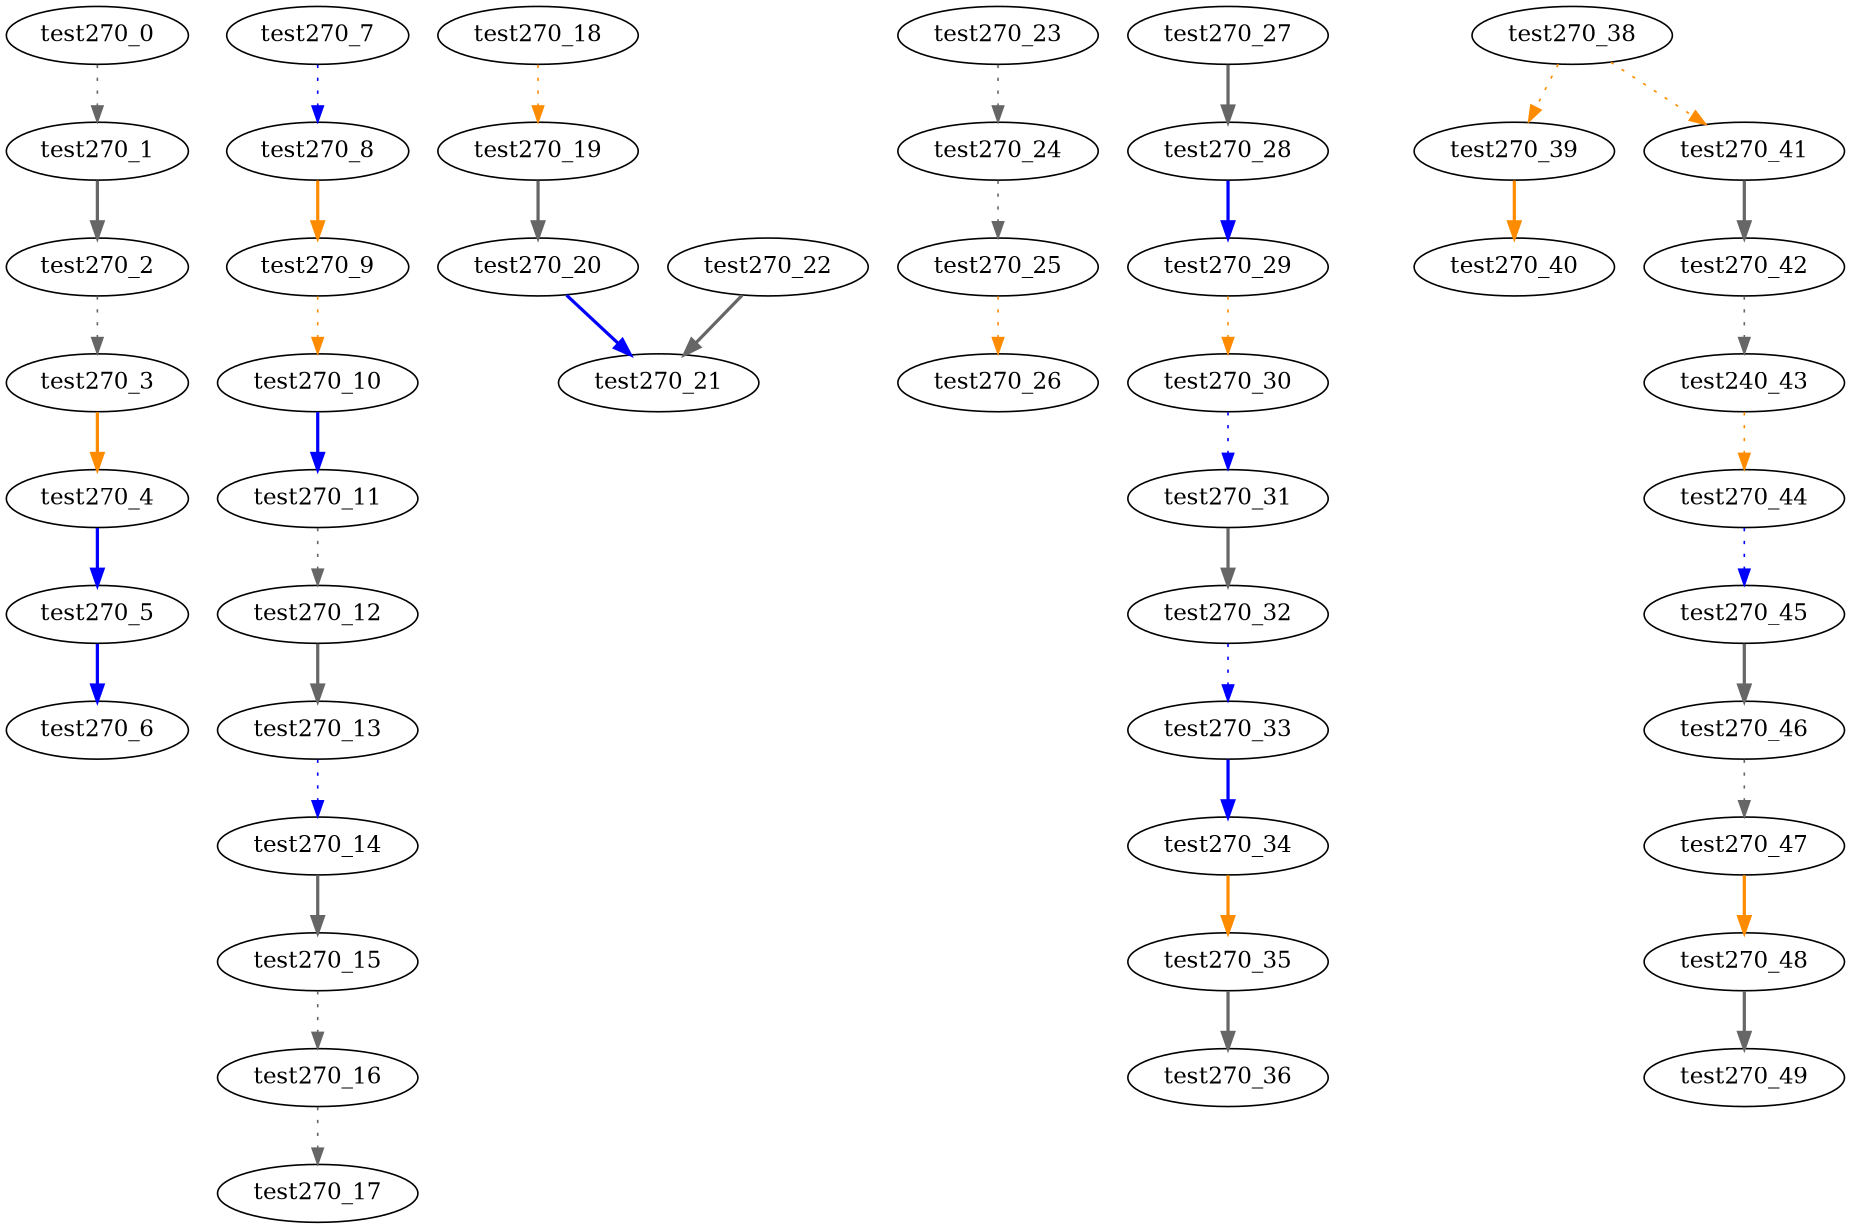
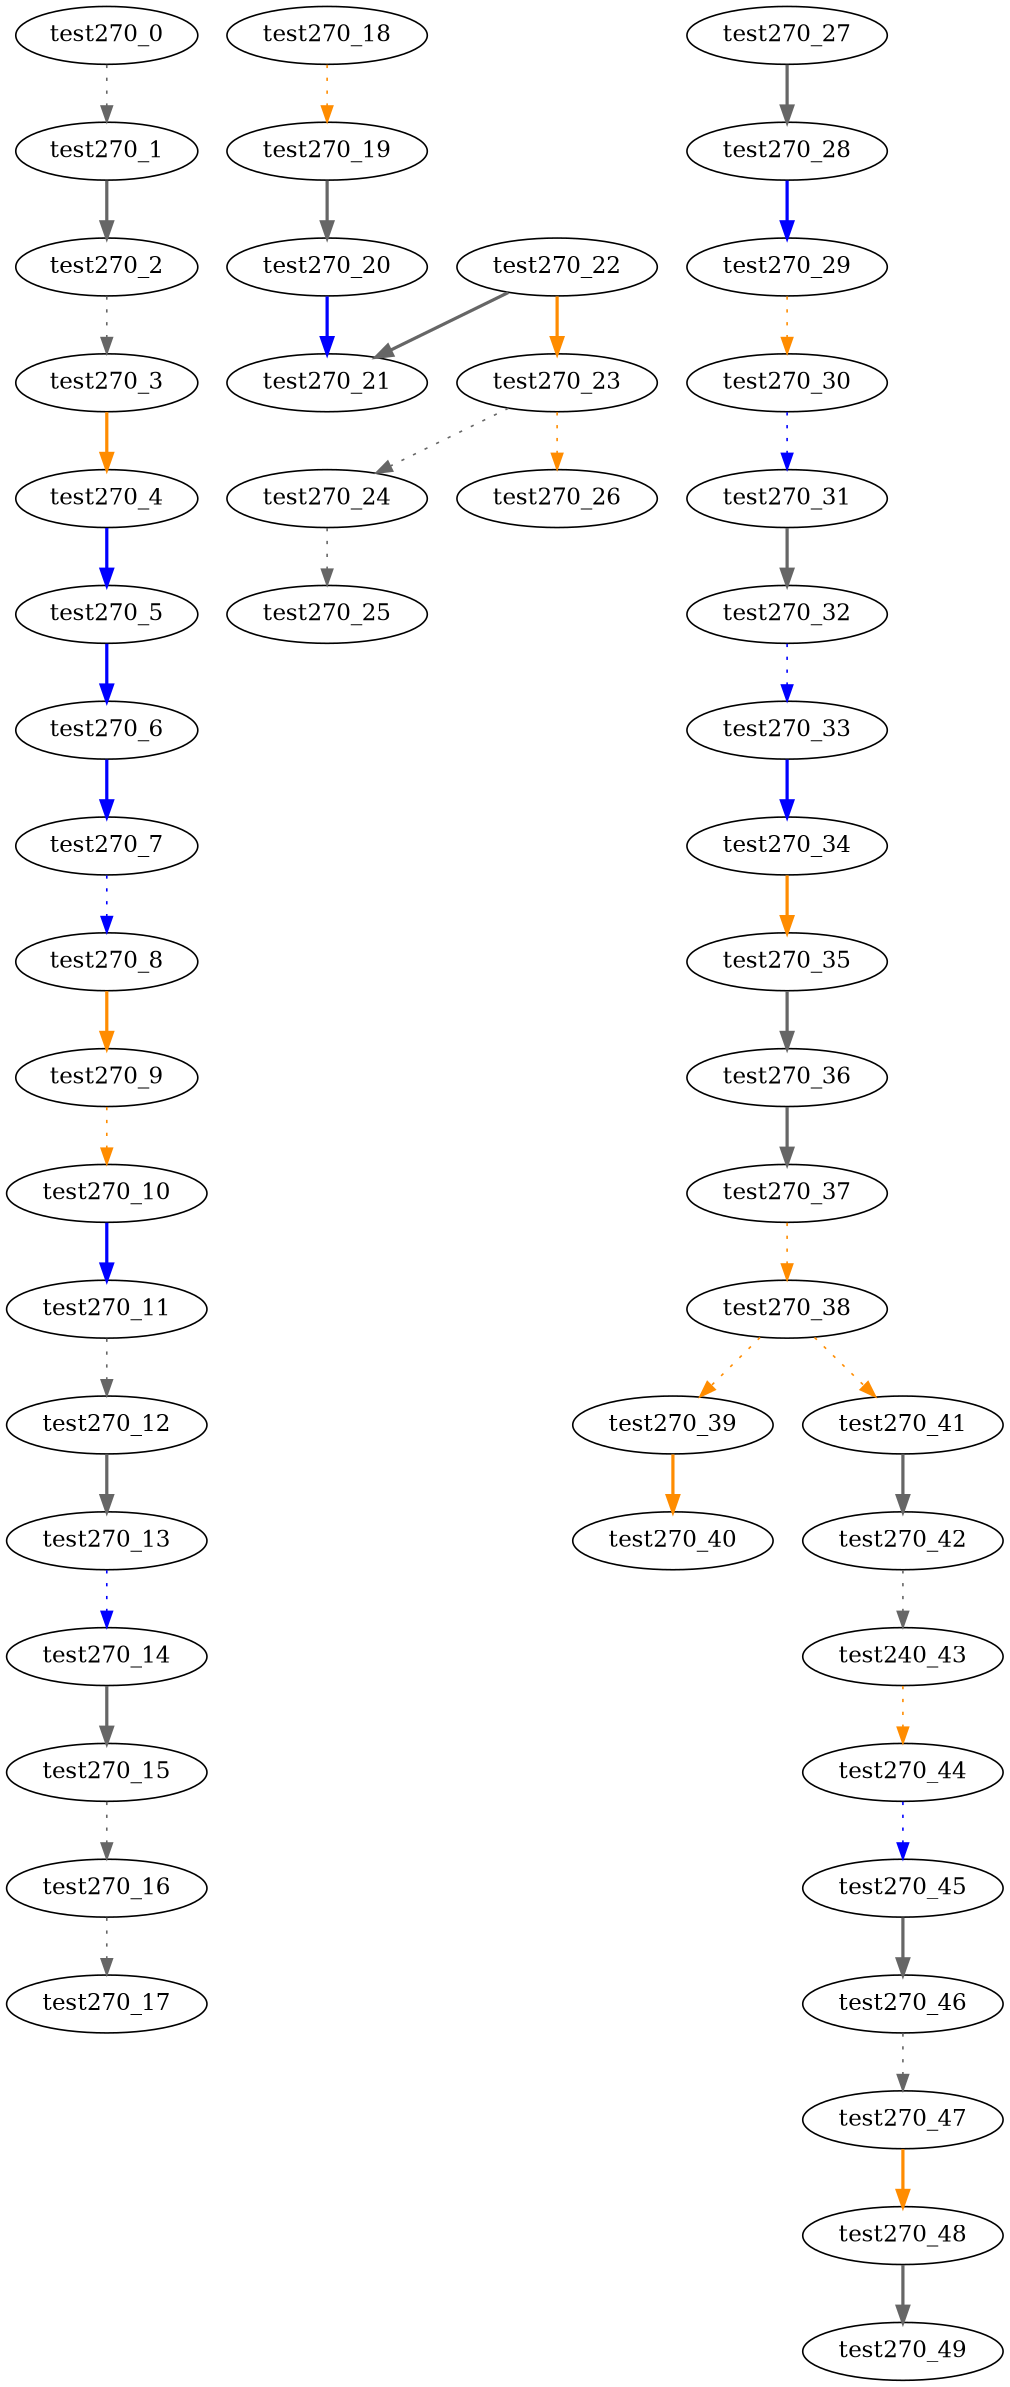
  digraph {
    edge [color=gray40 style=bold]
    test270_0
    test270_1
    test270_2
    test270_3
    test270_4
    test270_5
    test270_6
    test270_7
    test270_8
    test270_9
    test270_10
    test270_11
    test270_12
    test270_13
    test270_14
    test270_15
    test270_16
    test270_17
    test270_18
    test270_19
    test270_20
    test270_21
    test270_22
    test270_23
    test270_24
    test270_25
    test270_26
    test270_27
    test270_28
    test270_29
    test270_30
    test270_31
    test270_32
    test270_33
    test270_34
    test270_35
    test270_36
+   test270_37
    test270_38
    test270_39
    test270_41
    test270_40
    test270_42
    n44 [label=test240_43]
    test270_44
    test270_45
    test270_46
    test270_47
    test270_48
    test270_49
    test270_0 -> test270_1 [style=dotted]
    test270_1 -> test270_2
    test270_2 -> test270_3 [style=dotted]
    test270_3 -> test270_4 [color=darkorange]
    test270_4 -> test270_5 [color=blue]
    test270_5 -> test270_6 [color=blue]
+   test270_6 -> test270_7 [color=blue]
    test270_7 -> test270_8 [color=blue style=dotted]
    test270_8 -> test270_9 [color=darkorange]
    test270_9 -> test270_10 [color=darkorange style=dotted]
    test270_10 -> test270_11 [color=blue]
    test270_11 -> test270_12 [style=dotted]
    test270_12 -> test270_13
    test270_13 -> test270_14 [color=blue style=dotted]
    test270_14 -> test270_15
    test270_15 -> test270_16 [style=dotted]
    test270_16 -> test270_17 [style=dotted]
    test270_18 -> test270_19 [color=darkorange style=dotted]
    test270_19 -> test270_20
    test270_20 -> test270_21 [color=blue]
    test270_22 -> test270_21
+   test270_22 -> test270_23 [color=darkorange]
    test270_23 -> test270_24 [style=dotted]
    test270_24 -> test270_25 [style=dotted]
-   test270_25 -> test270_26 [color=darkorange style=dotted]
+   test270_23 -> test270_26 [color=darkorange style=dotted]
    test270_27 -> test270_28
    test270_28 -> test270_29 [color=blue]
    test270_29 -> test270_30 [color=darkorange style=dotted]
    test270_30 -> test270_31 [color=blue style=dotted]
    test270_31 -> test270_32
    test270_32 -> test270_33 [color=blue style=dotted]
    test270_33 -> test270_34 [color=blue]
    test270_34 -> test270_35 [color=darkorange]
    test270_35 -> test270_36
+   test270_36 -> test270_37
+   test270_37 -> test270_38 [color=darkorange style=dotted]
    test270_38 -> test270_39 [color=darkorange style=dotted]
    test270_38 -> test270_41 [color=darkorange style=dotted]
    test270_39 -> test270_40 [color=darkorange]
    test270_41 -> test270_42
    test270_42 -> n44 [style=dotted]
    n44 -> test270_44 [color=darkorange style=dotted]
    test270_44 -> test270_45 [color=blue style=dotted]
    test270_45 -> test270_46
    test270_46 -> test270_47 [style=dotted]
    test270_47 -> test270_48 [color=darkorange]
    test270_48 -> test270_49
  }
